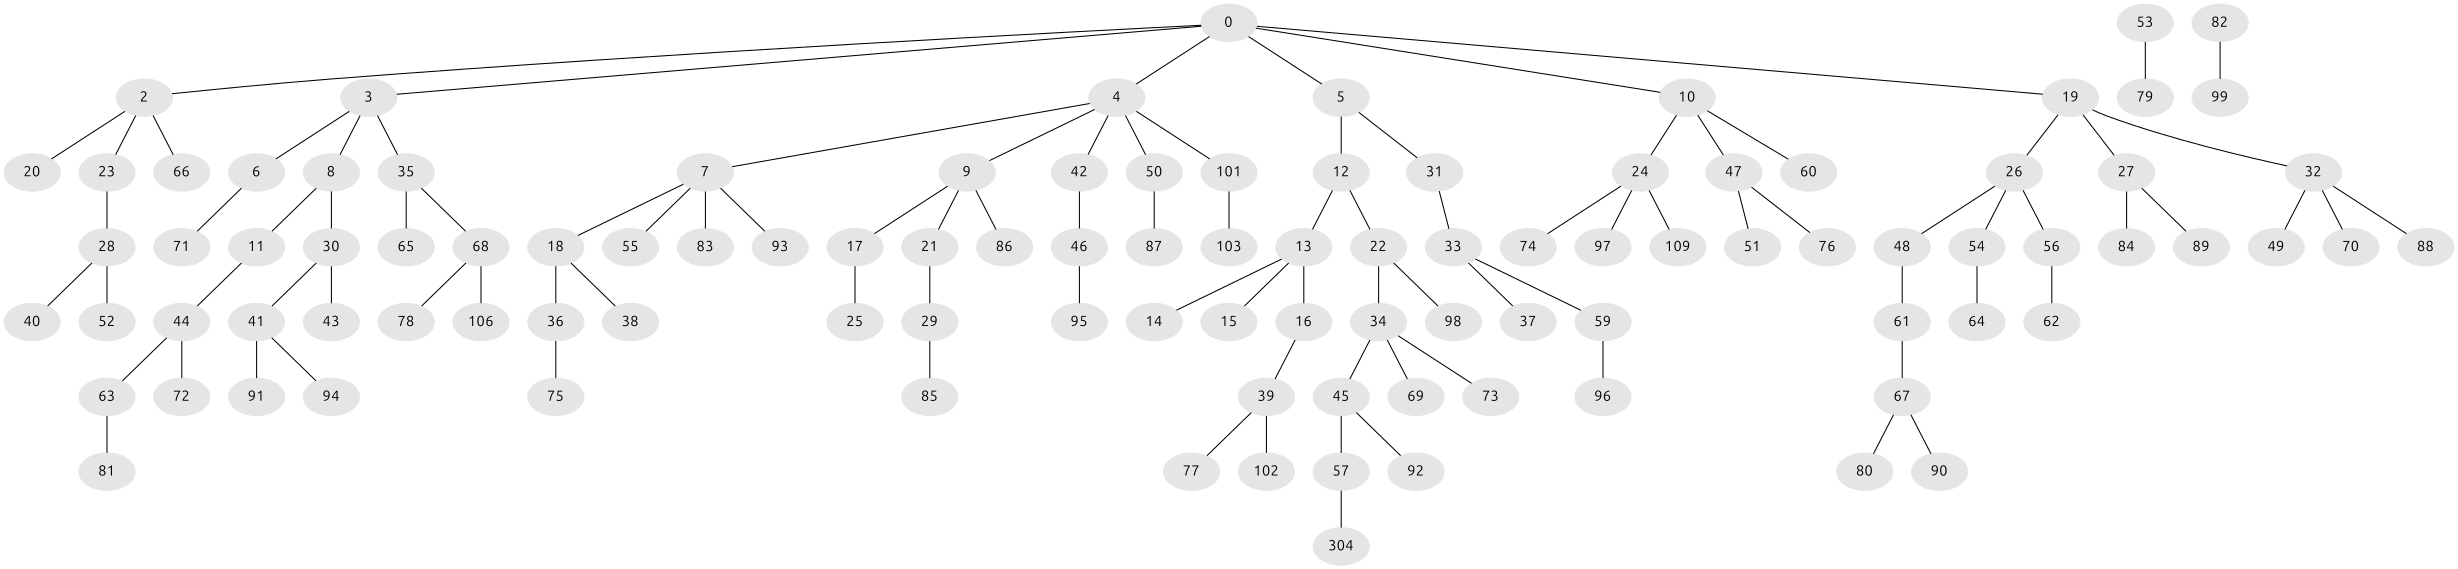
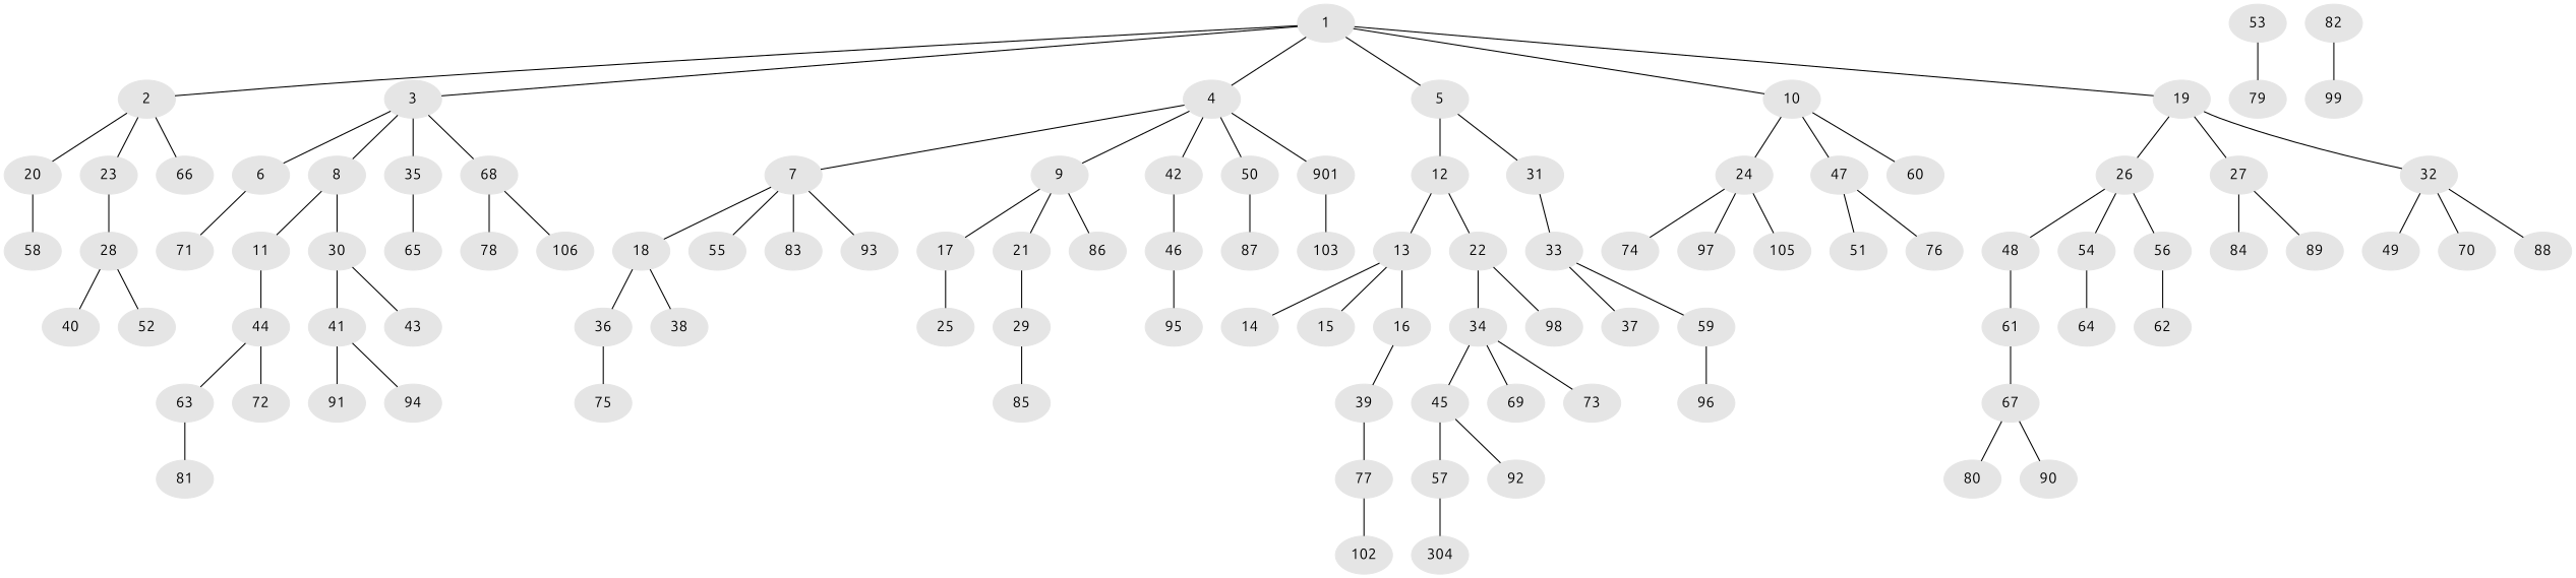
  graph {
    fontname=Ubuntu
    node [color=gray90 fontname=Ubuntu style=filled]
    edge [fontname=Ubuntu]
-   1 [label=0]
+   1
    2
    3
    4
    5
    10
    19
    20
    23
    66
    6
    8
    35
    7
    9
    42
    50
-   101
+   101 [label=901]
    12
    31
    24
    47
    60
    26
    27
    32
+   58
    28
    71
    11
    30
    65
    68
    53
    79
    18
    55
    83
    93
    17
    21
    86
    46
    87
    103
    13
    22
    33
    36
    38
    44
    41
    43
    25
    29
    74
    97
-   105 [label=109]
+   105
    51
    76
    63
    72
    14
    15
    16
    34
    98
    39
    77
    75
    48
    54
    56
    84
    89
    49
    70
    88
    85
    45
    69
    73
    40
    52
    61
    64
    62
    91
    94
    37
    59
    96
    57
    92
    78
    n96 [label=106]
    102
    95
    81
    n100 [label=304]
    67
    80
    90
    82
    99
    1 -- 2
    1 -- 3
    1 -- 4
    1 -- 5
    1 -- 10
    1 -- 19
    2 -- 20
    2 -- 23
    2 -- 66
    3 -- 6
    3 -- 8
    3 -- 35
    4 -- 7
    4 -- 9
    4 -- 42
    4 -- 50
    4 -- 101
    5 -- 12
    5 -- 31
    10 -- 24
    10 -- 47
    10 -- 60
    19 -- 26
    19 -- 27
    19 -- 32
+   20 -- 58
    23 -- 28
    6 -- 71
    8 -- 11
    8 -- 30
    35 -- 65
-   35 -- 68
+   3 -- 68
    7 -- 18
    7 -- 55
    7 -- 83
    7 -- 93
    9 -- 17
    9 -- 21
    9 -- 86
    42 -- 46
    50 -- 87
    101 -- 103
    12 -- 13
    12 -- 22
    31 -- 33
    24 -- 74
    24 -- 97
    24 -- 105
    47 -- 51
    47 -- 76
    26 -- 48
    26 -- 54
    26 -- 56
    27 -- 84
    27 -- 89
    32 -- 49
    32 -- 70
    32 -- 88
    28 -- 40
    28 -- 52
    11 -- 44
    30 -- 41
    30 -- 43
    68 -- 78
    68 -- n96
    53 -- 79
    18 -- 36
    18 -- 38
    17 -- 25
    21 -- 29
    46 -- 95
    13 -- 14
    13 -- 15
    13 -- 16
    22 -- 34
    22 -- 98
    33 -- 37
    33 -- 59
    36 -- 75
    44 -- 63
    44 -- 72
    41 -- 91
    41 -- 94
    29 -- 85
    63 -- 81
    16 -- 39
    34 -- 45
    34 -- 69
    34 -- 73
    39 -- 77
-   39 -- 102
+   77 -- 102
    48 -- 61
    54 -- 64
    56 -- 62
    45 -- 57
    45 -- 92
    61 -- 67
    59 -- 96
    57 -- n100
    67 -- 80
    67 -- 90
    82 -- 99
  }
